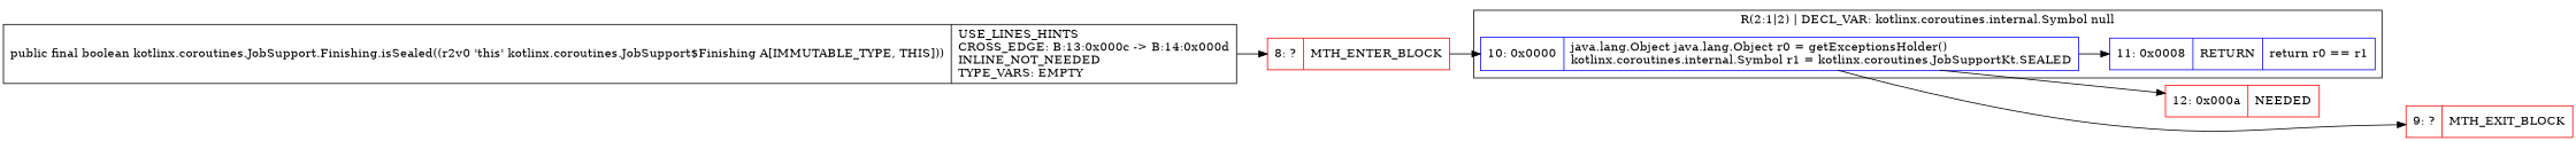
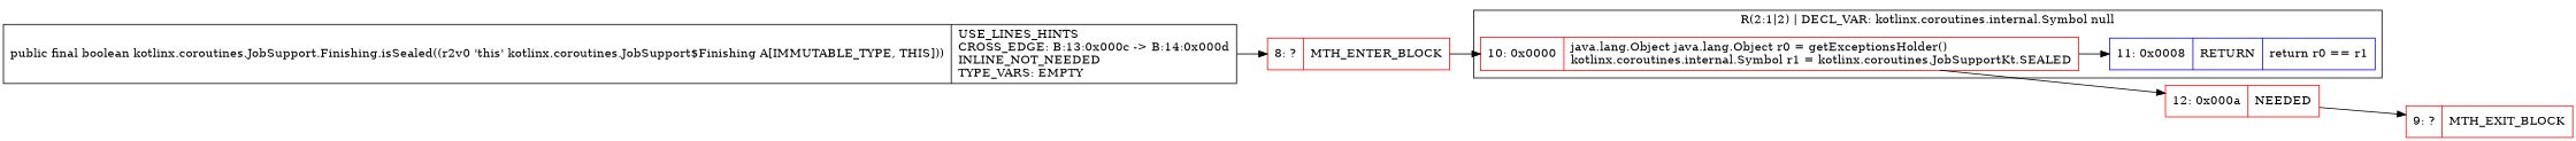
  digraph {
    rankdir=LR
    node [color=red shape=record]
-   n1 [color=blue label="{10\:\ 0x0000|java.lang.Object java.lang.Object r0 = getExceptionsHolder()\lkotlinx.coroutines.internal.Symbol r1 = kotlinx.coroutines.JobSupportKt.SEALED\l}"]
+   n1 [label="{10\:\ 0x0000|java.lang.Object java.lang.Object r0 = getExceptionsHolder()\lkotlinx.coroutines.internal.Symbol r1 = kotlinx.coroutines.JobSupportKt.SEALED\l}"]
    n2 [color=blue label="{11\:\ 0x0008|RETURN\l|return r0 == r1\l}"]
    n3 [label="{12\:\ 0x000a|NEEDED\l}"]
    n4 [label="{9\:\ ?|MTH_EXIT_BLOCK\l}"]
    n5 [label="{8\:\ ?|MTH_ENTER_BLOCK\l}"]
    n6 [label="{public final boolean kotlinx.coroutines.JobSupport.Finishing.isSealed((r2v0 'this' kotlinx.coroutines.JobSupport$Finishing A[IMMUTABLE_TYPE, THIS]))  | USE_LINES_HINTS\lCROSS_EDGE: B:13:0x000c \-\> B:14:0x000d\lINLINE_NOT_NEEDED\lTYPE_VARS: EMPTY\l}" color=""]
    subgraph cluster_1 {
      label="R(2:1|2) | DECL_VAR: kotlinx.coroutines.internal.Symbol null\l"
      n1
      n2
    }
    n1 -> n2
    n1 -> n3
-   n1 -> n4
+   n3 -> n4
    n5 -> n1
    n6 -> n5
  }
